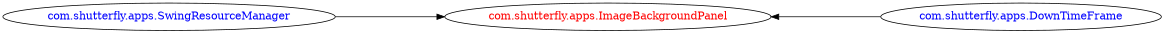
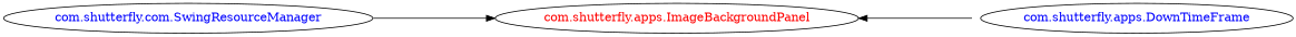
  digraph {
    concentrate=true
    rankdir=LR
    ranksep=2.0
    splines=ortho
    node [fontcolor=blue]
    "com.shutterfly.apps.ImageBackgroundPanel" [fontcolor=red]
    "com.shutterfly.apps.DownTimeFrame"
-   "com.shutterfly.apps.SwingResourceManager"
-   "com.shutterfly.apps.DownTimeFrame" -> "com.shutterfly.apps.ImageBackgroundPanel"
+   "com.shutterfly.apps.SwingResourceManager" [label="com.shutterfly.com.SwingResourceManager"]
+   "com.shutterfly.apps.ImageBackgroundPanel" -> "com.shutterfly.apps.DownTimeFrame"
    "com.shutterfly.apps.SwingResourceManager" -> "com.shutterfly.apps.ImageBackgroundPanel"
  }
